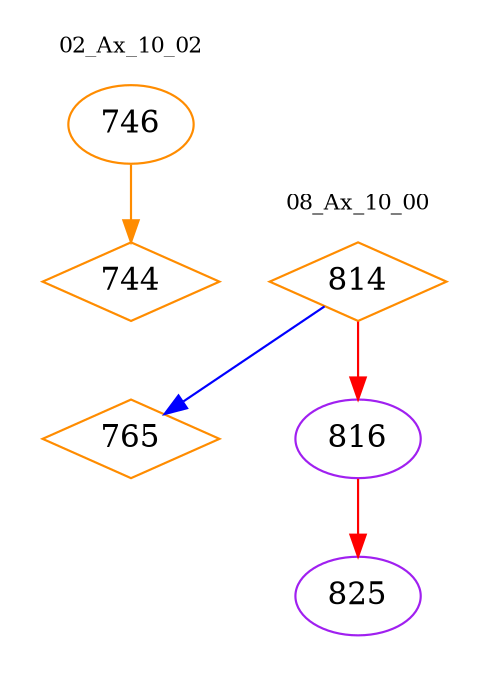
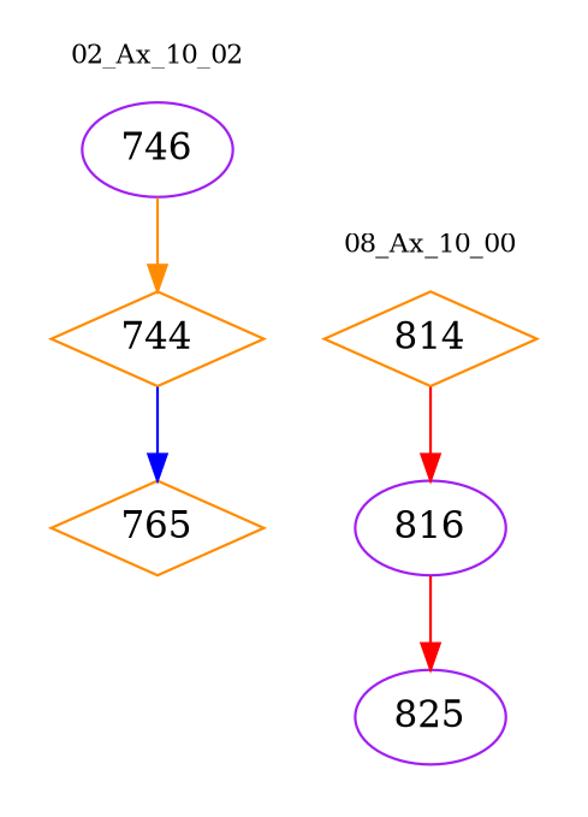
  digraph {
    node [color=purple shape=ellipse]
    edge [color=red]
-   n1 [color=darkorange label=746]
+   n1 [label=746]
    n2 [color=darkorange label=744 shape=diamond]
    n3 [color=darkorange label=765 shape=diamond]
    n4 [color=darkorange label=814 shape=diamond]
    n5 [label=816]
    n6 [label=825]
    subgraph cluster_1 {
      color=white
      fontsize=10
      label="02_Ax_10_02"
      n1
      n2
      n3
    }
    subgraph cluster_2 {
      color=white
      fontsize=10
      label="08_Ax_10_00"
      n4
      n5
      n6
    }
    n1 -> n2 [color=darkorange]
-   n4 -> n3 [color=blue]
+   n2 -> n3 [color=blue]
    n4 -> n5
    n5 -> n6
  }
